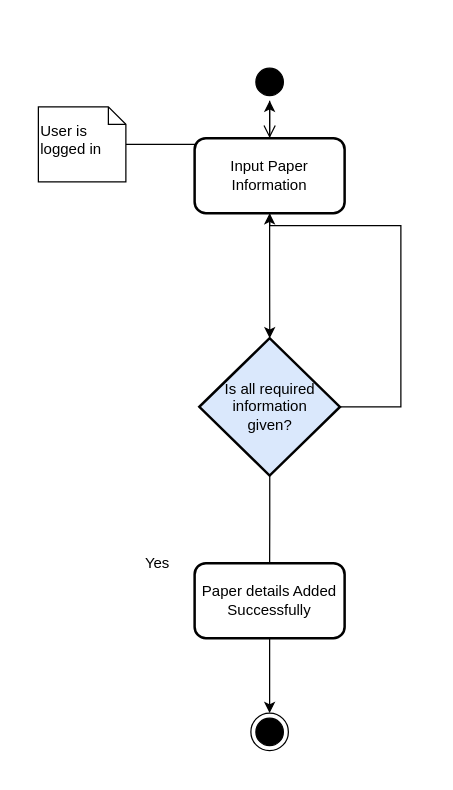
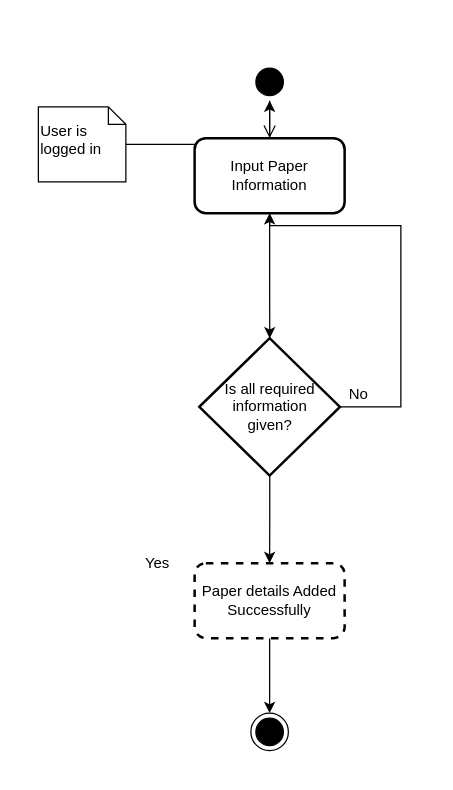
  <mxCell id="0" />
  <mxCell id="1" parent="0" />
  <mxCell id="2" value="" style="rounded=0;whiteSpace=wrap;html=1;strokeWidth=2;strokeColor=none;" vertex="1" parent="1"><mxGeometry x="20" y="20" width="320" height="590" as="geometry" /></mxCell>
  <mxCell id="3" value="" style="ellipse;html=1;shape=startState;fillColor=#000000;" vertex="1" parent="1"><mxGeometry x="200" y="50" width="30" height="30" as="geometry" /></mxCell>
  <mxCell id="4" value="" style="edgeStyle=orthogonalEdgeStyle;html=1;verticalAlign=bottom;endArrow=open;endSize=8;" edge="1" source="3" parent="1" target="8"><mxGeometry relative="1" as="geometry"><mxPoint x="215" y="140" as="targetPoint" /></mxGeometry></mxCell>
  <mxCell id="5" value="" style="edgeStyle=orthogonalEdgeStyle;rounded=0;orthogonalLoop=1;jettySize=auto;html=1;strokeColor=#000000;" edge="1" parent="1" source="6" target="3"><mxGeometry relative="1" as="geometry" /></mxCell>
  <mxCell id="6" value="&lt;p&gt;User is logged in&lt;/p&gt;" style="shape=note;whiteSpace=wrap;html=1;size=14;verticalAlign=top;align=left;spacingTop=-6;strokeColor=#000000;" vertex="1" parent="1"><mxGeometry x="30" y="85" width="70" height="60" as="geometry" /></mxCell>
  <mxCell id="7" value="" style="edgeStyle=orthogonalEdgeStyle;rounded=0;orthogonalLoop=1;jettySize=auto;html=1;strokeColor=#000000;" edge="1" parent="1" source="8" target="11"><mxGeometry relative="1" as="geometry" /></mxCell>
  <mxCell id="8" value="Input Paper Information" style="rounded=1;whiteSpace=wrap;html=1;strokeColor=#000000;strokeWidth=2;" vertex="1" parent="1"><mxGeometry x="155" y="110" width="120" height="60" as="geometry" /></mxCell>
- <mxCell id="9" value="" style="edgeStyle=orthogonalEdgeStyle;rounded=0;orthogonalLoop=1;jettySize=auto;html=1;strokeColor=#000000;endArrow=none;" edge="1" parent="1" source="11" target="16"><mxGeometry relative="1" as="geometry"><mxPoint x="215" y="430" as="targetPoint" /></mxGeometry></mxCell>
+ <mxCell id="9" value="" style="edgeStyle=orthogonalEdgeStyle;rounded=0;orthogonalLoop=1;jettySize=auto;html=1;strokeColor=#000000;" edge="1" parent="1" source="11" target="16"><mxGeometry relative="1" as="geometry"><mxPoint x="215" y="430" as="targetPoint" /></mxGeometry></mxCell>
  <mxCell id="10" value="" style="edgeStyle=orthogonalEdgeStyle;rounded=0;orthogonalLoop=1;jettySize=auto;html=1;strokeColor=#000000;" edge="1" parent="1" source="11" target="8"><mxGeometry relative="1" as="geometry"><mxPoint x="347.5" y="325" as="targetPoint" /><Array as="points"><mxPoint x="320" y="325" /><mxPoint x="320" y="180" /></Array></mxGeometry></mxCell>
- <mxCell id="11" value="Is all required information &lt;br&gt;given?" style="rhombus;whiteSpace=wrap;html=1;rounded=1;strokeWidth=2;arcSize=0;fillColor=#dae8fc;" vertex="1" parent="1"><mxGeometry x="158.75" y="270" width="112.5" height="110" as="geometry" /></mxCell>
+ <mxCell id="11" value="Is all required information &lt;br&gt;given?" style="rhombus;whiteSpace=wrap;html=1;rounded=1;strokeWidth=2;arcSize=0;" vertex="1" parent="1"><mxGeometry x="158.75" y="270" width="112.5" height="110" as="geometry" /></mxCell>
  <mxCell id="12" value="" style="ellipse;html=1;shape=endState;fillColor=#000000;" vertex="1" parent="1"><mxGeometry x="200" y="570" width="30" height="30" as="geometry" /></mxCell>
  <mxCell id="13" value="Yes" style="text;html=1;align=center;verticalAlign=middle;resizable=0;points=[];autosize=1;" vertex="1" parent="1"><mxGeometry x="105" y="440" width="40" height="20" as="geometry" /></mxCell>
+ <mxCell id="14" value="No" style="text;html=1;align=center;verticalAlign=middle;resizable=0;points=[];autosize=1;" vertex="1" parent="1"><mxGeometry x="271.25" y="305" width="30" height="20" as="geometry" /></mxCell>
  <mxCell id="15" value="" style="edgeStyle=orthogonalEdgeStyle;rounded=0;orthogonalLoop=1;jettySize=auto;html=1;strokeColor=#000000;" edge="1" parent="1" source="16" target="12"><mxGeometry relative="1" as="geometry" /></mxCell>
- <mxCell id="16" value="Paper details Added Successfully" style="rounded=1;whiteSpace=wrap;html=1;strokeColor=#000000;strokeWidth=2;" vertex="1" parent="1"><mxGeometry x="155" y="450" width="120" height="60" as="geometry" /></mxCell>
+ <mxCell id="16" value="Paper details Added Successfully" style="rounded=1;whiteSpace=wrap;html=1;strokeColor=#000000;strokeWidth=2;dashed=1;" vertex="1" parent="1"><mxGeometry x="155" y="450" width="120" height="60" as="geometry" /></mxCell>
